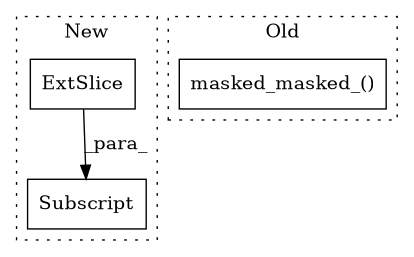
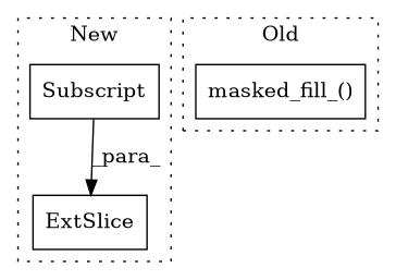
  digraph {
    node [shape=box]
    n1 [a=85 l=4 label=ExtSlice s=9469]
    n2 [a=63 l="20,0" label=Subscript s="9469,0"]
-   n3 [a=75 l="24,1" label="masked_masked_()" s="9391,9431"]
+   n3 [a=75 l="24,1" label="masked_fill_()" s="9391,9431"]
    subgraph cluster_1 {
      label=New
      style=dotted
      n1
      n2
    }
    subgraph cluster_2 {
      label=Old
      style=dotted
      n3
    }
-   n1 -> n2 [label=_para_]
+   n2 -> n1 [label=_para_]
  }
